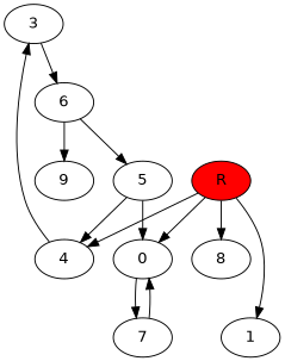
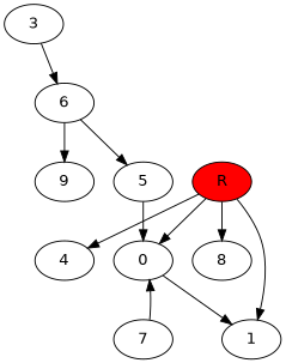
  digraph {
    fontname="DejaVu Sans"
    node [fontname="DejaVu Sans"]
    edge [fontname="DejaVu Sans"]
    3
    6
    n3 [label=0]
    7
    5
    9
    4
    R [fillcolor="#ff0000" style=filled]
    1
    8
    3 -> 6
    6 -> 5
    6 -> 9
-   n3 -> 7
+   n3 -> 1
    7 -> n3
    5 -> n3
-   5 -> 4
-   4 -> 3
    R -> n3
    R -> 4
    R -> 1
    R -> 8
  }
